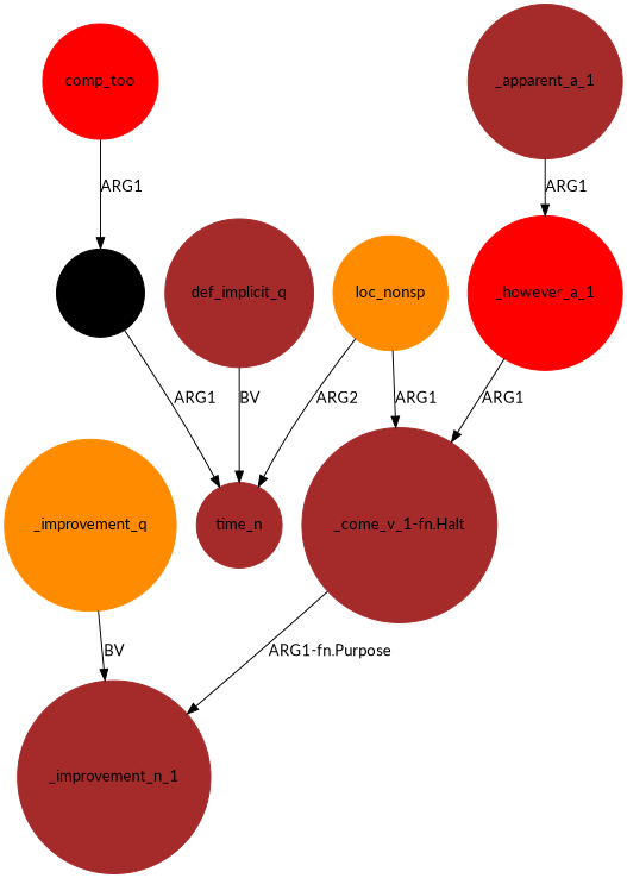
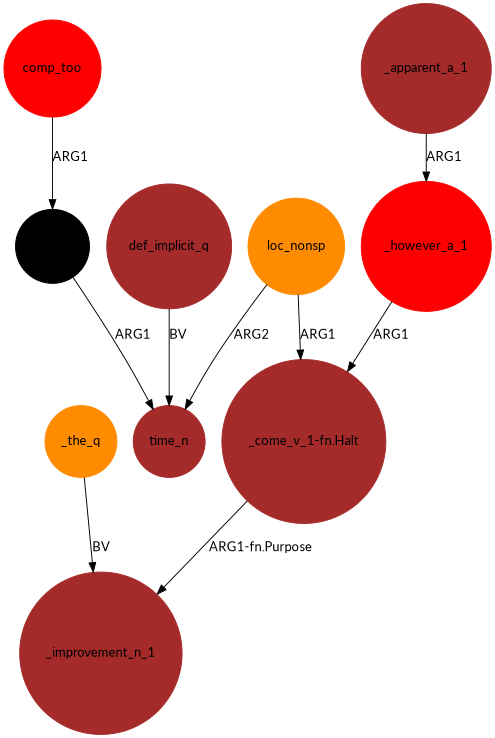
  digraph {
    fontname=Lato
    node [shape=circle style=filled color=brown fontname=Lato]
    edge [fontname=Lato]
    _however_a_1 [color=red]
    "_come_v_1-fn.Halt"
    _improvement_n_1
    loc_nonsp [color=darkorange]
    time_n
-   _the_q [color=darkorange label=_improvement_q]
+   _the_q [color=darkorange]
    comp_too [color=red]
    _late_p [color=black]
    def_implicit_q
    _apparent_a_1
    _however_a_1 -> "_come_v_1-fn.Halt" [label=ARG1]
    "_come_v_1-fn.Halt" -> _improvement_n_1 [label="ARG1-fn.Purpose"]
    loc_nonsp -> "_come_v_1-fn.Halt" [label=ARG1]
    loc_nonsp -> time_n [label=ARG2]
    _the_q -> _improvement_n_1 [label=BV]
    comp_too -> _late_p [label=ARG1]
    _late_p -> time_n [label=ARG1]
    def_implicit_q -> time_n [label=BV]
    _apparent_a_1 -> _however_a_1 [label=ARG1]
  }
